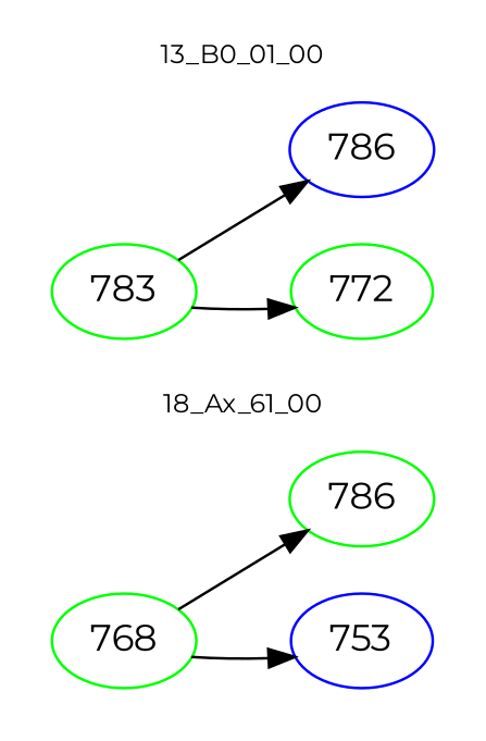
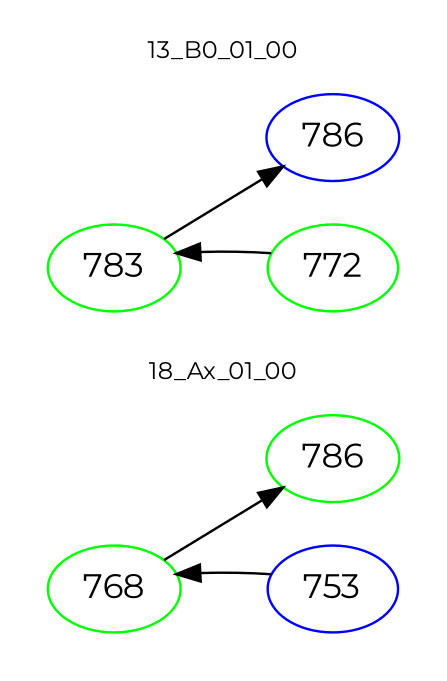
  digraph {
    fontname=Montserrat
    rankdir=LR
    node [color=green fontname=Montserrat]
    edge [color=black fontname=Montserrat]
    n1 [label=768]
    n2 [color=blue label=753]
    n3 [label=786]
    n4 [label=783]
    n5 [label=772]
    n6 [color=blue label=786]
    subgraph cluster_1 {
      color=white
      fontsize=10
-     label="18_Ax_61_00"
+     label="18_Ax_01_00"
      n1
      n2
      n3
    }
    subgraph cluster_2 {
      color=white
      fontsize=10
      label="13_B0_01_00"
      n4
      n5
      n6
    }
-   n1 -> n2
+   n2 -> n1
    n1 -> n3
-   n4 -> n5
+   n5 -> n4
    n4 -> n6
  }
